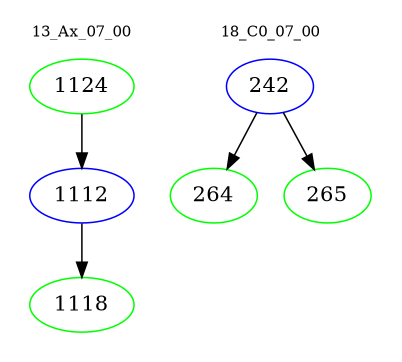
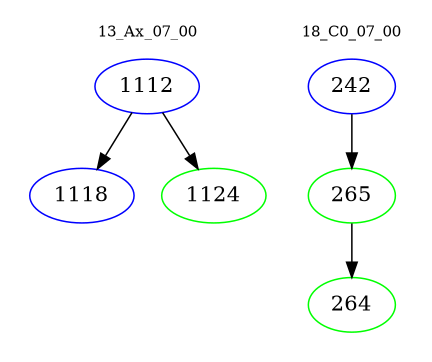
  digraph {
    node [color=blue]
    edge [color=black]
    n1 [label=1112]
-   n2 [color=green label=1118]
+   n2 [label=1118]
    n3 [color=green label=1124]
    n4 [label=242]
    n5 [color=green label=264]
    n6 [color=green label=265]
    subgraph cluster_1 {
      color=white
      fontsize=10
      label="13_Ax_07_00"
      n1
      n2
      n3
    }
    subgraph cluster_2 {
      color=white
      fontsize=10
      label="18_C0_07_00"
      n4
      n5
      n6
    }
    n1 -> n2
-   n3 -> n1
-   n4 -> n5
+   n1 -> n3
+   n6 -> n5
    n4 -> n6
  }
